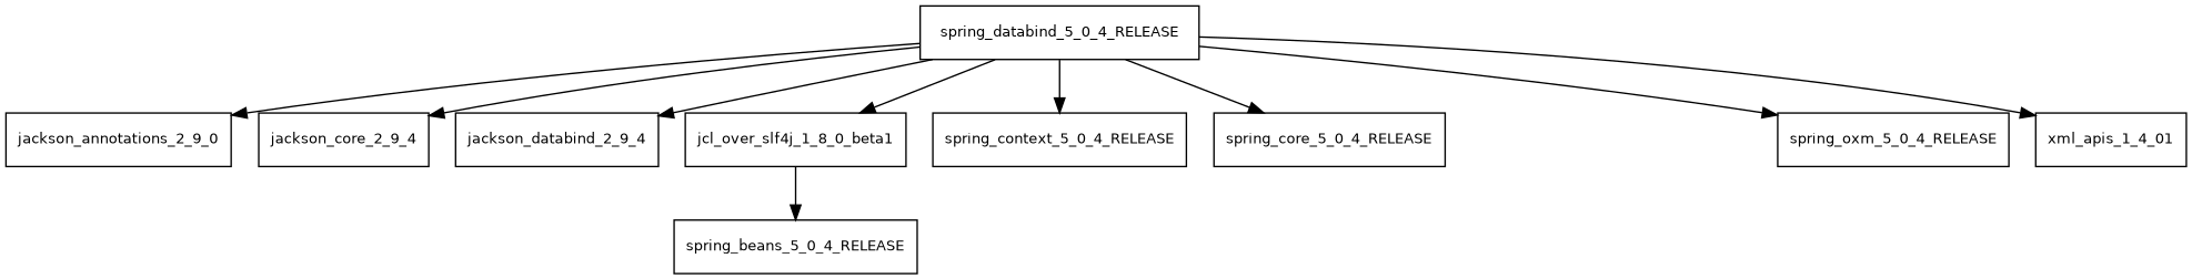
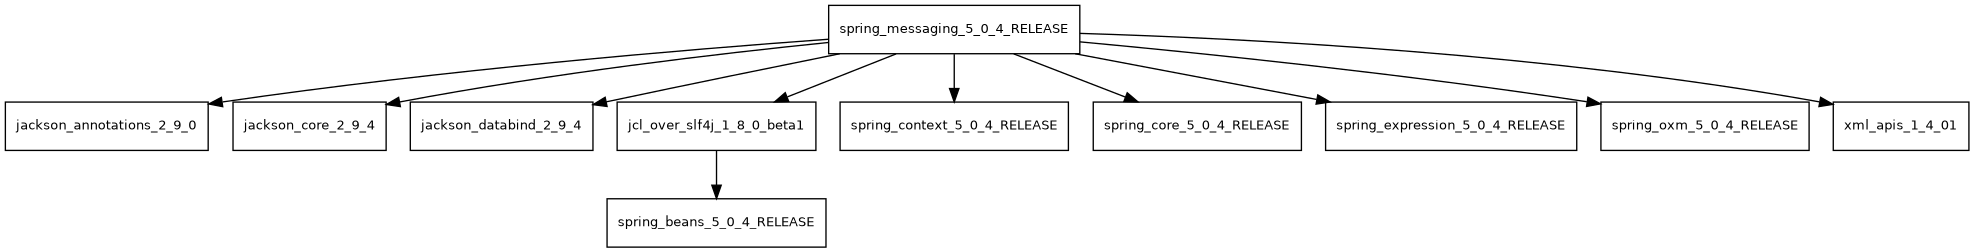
  digraph {
    fontname="DejaVu Sans"
    node [fontname="DejaVu Sans" fontsize=10.0 shape=box]
    edge [fontname="DejaVu Sans"]
-   spring_messaging_5_0_4_RELEASE [label=spring_databind_5_0_4_RELEASE]
+   spring_messaging_5_0_4_RELEASE
    jackson_annotations_2_9_0
    jackson_core_2_9_4
    jackson_databind_2_9_4
    jcl_over_slf4j_1_8_0_beta1
    spring_context_5_0_4_RELEASE
    spring_core_5_0_4_RELEASE
+   spring_expression_5_0_4_RELEASE
    spring_oxm_5_0_4_RELEASE
    xml_apis_1_4_01
    spring_beans_5_0_4_RELEASE
    spring_messaging_5_0_4_RELEASE -> jackson_annotations_2_9_0
    spring_messaging_5_0_4_RELEASE -> jackson_core_2_9_4
    spring_messaging_5_0_4_RELEASE -> jackson_databind_2_9_4
    spring_messaging_5_0_4_RELEASE -> jcl_over_slf4j_1_8_0_beta1
    spring_messaging_5_0_4_RELEASE -> spring_context_5_0_4_RELEASE
    spring_messaging_5_0_4_RELEASE -> spring_core_5_0_4_RELEASE
+   spring_messaging_5_0_4_RELEASE -> spring_expression_5_0_4_RELEASE
    spring_messaging_5_0_4_RELEASE -> spring_oxm_5_0_4_RELEASE
    spring_messaging_5_0_4_RELEASE -> xml_apis_1_4_01
    jcl_over_slf4j_1_8_0_beta1 -> spring_beans_5_0_4_RELEASE
  }
